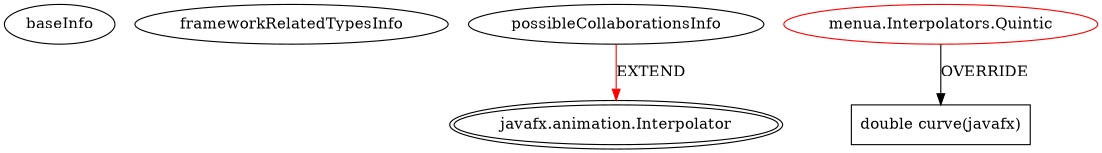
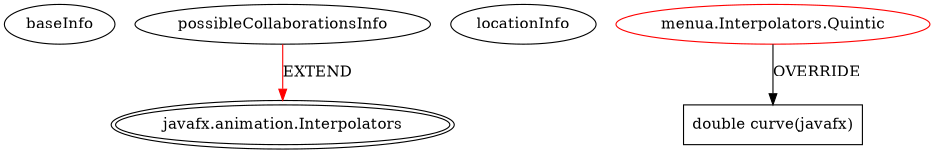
  digraph {
    baseInfo [category=extension_graph graphId=4182 isAnonymous=false possibleRelation=false]
-   frameworkRelatedTypesInfo [0="javafx.animation.Interpolator"]
-   n3 [isFrameworkType=true label="javafx.animation.Interpolator" peripheries=2 vertexType=FRAMEWORK_CLASS_TYPE]
+   n3 [isFrameworkType=true label="javafx.animation.Interpolators" peripheries=2 vertexType=FRAMEWORK_CLASS_TYPE]
    possibleCollaborationsInfo
+   locationInfo [contextSignature=Quintic filePath="/simdimdim-MenuAnim/MenuAnim-master/src/menua/Interpolators.java" graphId=4182 projectName="simdimdim-MenuAnim"]
    n6 [color=red isFrameworkType=false label="menua.Interpolators.Quintic" vertexType=ROOT_CLIENT_CLASS_DECLARATION]
    n7 [isFrameworkType=false label="double curve(javafx)" shape=box vertexType=OVERRIDING_METHOD_DECLARATION]
    possibleCollaborationsInfo -> n3 [color=red label=EXTEND]
    n6 -> n7 [label=OVERRIDE]
  }
